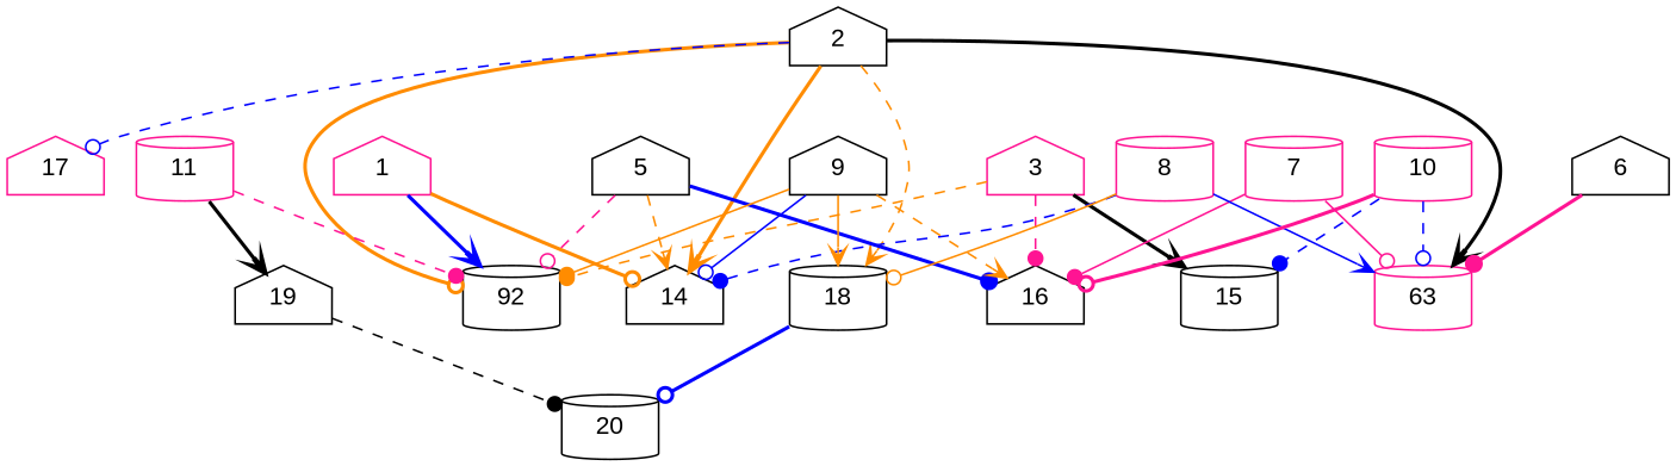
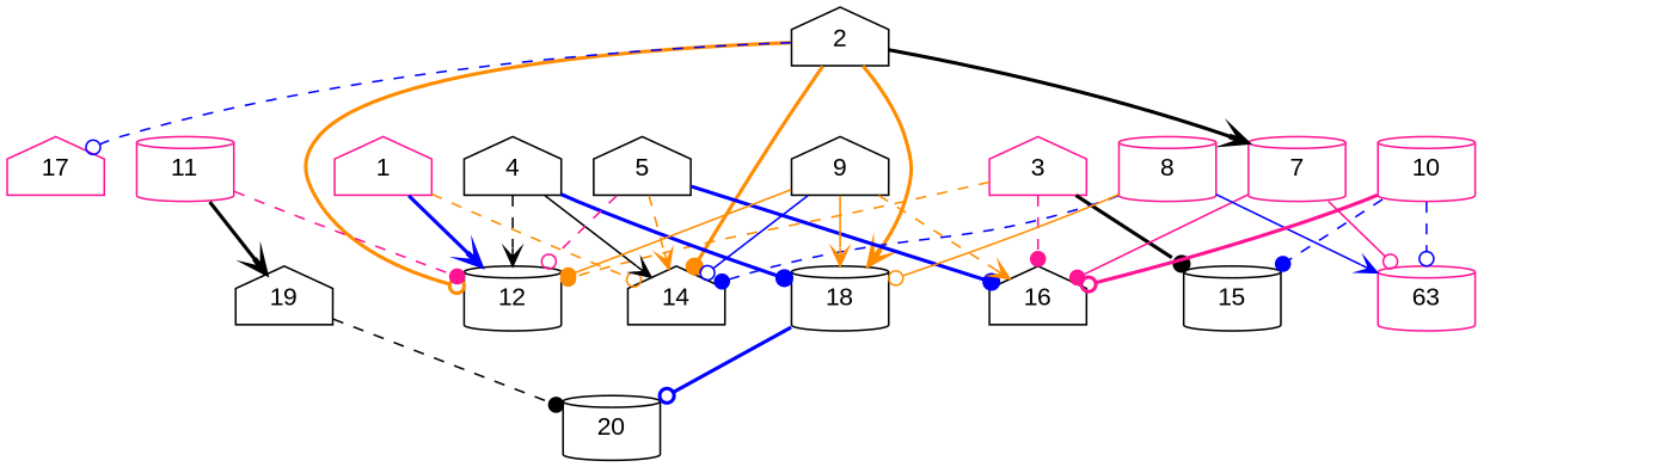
  digraph {
    fontname="Liberation Sans"
    node [alpha=0.02 color=black fontname="Liberation Sans" shape=house]
    edge [arrowhead=dot color=blue fontname="Liberation Sans" style=dashed]
    1 [alpha=0.01 color=deeppink expect_size=23530496]
-   12 [alpha=0.14 expect_size=43467776 shape=cylinder label=92]
+   12 [alpha=0.14 expect_size=43467776 shape=cylinder]
    14 [expect_size=12754944]
    2 [alpha=0.05 expect_size=49762304]
    n5 [alpha=0.19 color=deeppink expect_size=8173568 label=63 shape=cylinder]
    17 [alpha=0.09 color=deeppink expect_size=15084544]
    18 [alpha=0.16 expect_size=38785024 shape=cylinder]
    20 [alpha=0.06 expect_size=34057216 shape=cylinder]
    3 [color=deeppink expect_size=38577152]
    15 [expect_size=11001856 shape=cylinder]
    16 [expect_size=34417664]
+   4 [alpha=0.19 expect_size=15350784]
    5 [alpha=0.10 expect_size=40001536]
-   6 [alpha=0.12 expect_size=12258304]
    7 [alpha=0.10 color=deeppink expect_size=48547840 shape=cylinder]
    8 [alpha=0.06 color=deeppink expect_size=47334400 shape=cylinder]
    9 [alpha=0.12 expect_size=23246848]
    10 [alpha=0.03 color=deeppink expect_size=34154496 shape=cylinder]
    11 [alpha=0.11 color=deeppink expect_size=40908800 shape=cylinder]
    19 [alpha=0.01 expect_size=6347776]
    1 -> 12 [arrowhead=vee style=bold]
-   1 -> 14 [arrowhead=odot color=darkorange style=bold]
+   1 -> 14 [arrowhead=odot color=darkorange]
    2 -> 12 [arrowhead=odot color=darkorange style=bold]
-   2 -> 14 [arrowhead=vee color=darkorange style=bold]
-   2 -> n5 [arrowhead=vee color=black style=bold]
+   2 -> 14 [color=darkorange style=bold]
+   2 -> 7 [arrowhead=vee color=black style=bold]
    2 -> 17 [arrowhead=odot]
-   2 -> 18 [arrowhead=vee color=darkorange]
+   2 -> 18 [arrowhead=vee color=darkorange style=bold]
    18 -> 20 [arrowhead=odot style=bold]
    3 -> 12 [color=darkorange]
-   3 -> 15 [arrowhead=vee color=black style=bold]
+   3 -> 15 [color=black style=bold]
    3 -> 16 [color=deeppink]
+   4 -> 12 [arrowhead=vee color=black]
+   4 -> 14 [arrowhead=vee color=black style=solid]
+   4 -> 18 [style=bold]
    5 -> 12 [arrowhead=odot color=deeppink]
    5 -> 14 [arrowhead=vee color=darkorange]
    5 -> 16 [style=bold]
-   6 -> n5 [color=deeppink style=bold]
    7 -> n5 [arrowhead=odot color=deeppink style=solid]
    7 -> 16 [color=deeppink style=solid]
    8 -> 14
    8 -> n5 [arrowhead=vee style=solid]
    8 -> 18 [arrowhead=odot color=darkorange style=solid]
    9 -> 12 [color=darkorange style=solid]
    9 -> 14 [arrowhead=odot style=solid]
    9 -> 18 [arrowhead=vee color=darkorange style=solid]
    9 -> 16 [arrowhead=vee color=darkorange]
    10 -> n5 [arrowhead=odot]
    10 -> 15
    10 -> 16 [arrowhead=odot color=deeppink style=bold]
    11 -> 12 [color=deeppink]
    11 -> 19 [arrowhead=vee color=black style=bold]
    19 -> 20 [color=black]
  }
